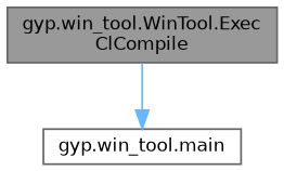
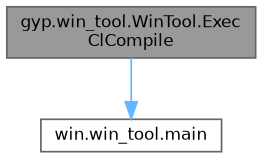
  digraph {
    rankdir=TB
    node [fontname=Helvetica fontsize=10 shape=box style=filled]
    n1 [color=gray40 fillcolor=grey60 fontcolor=black height=0.2 label="gyp.win_tool.WinTool.Exec\lClCompile" width=0.4]
-   n2 [color=grey40 fillcolor=white height=0.2 label="gyp.win_tool.main" width=0.4]
+   n2 [color=grey40 fillcolor=white height=0.2 label="win.win_tool.main" width=0.4]
    n1 -> n2 [color=steelblue1 fontname=Helvetica fontsize=10 labelfontname=Helvetica labelfontsize=10 style=solid]
  }
